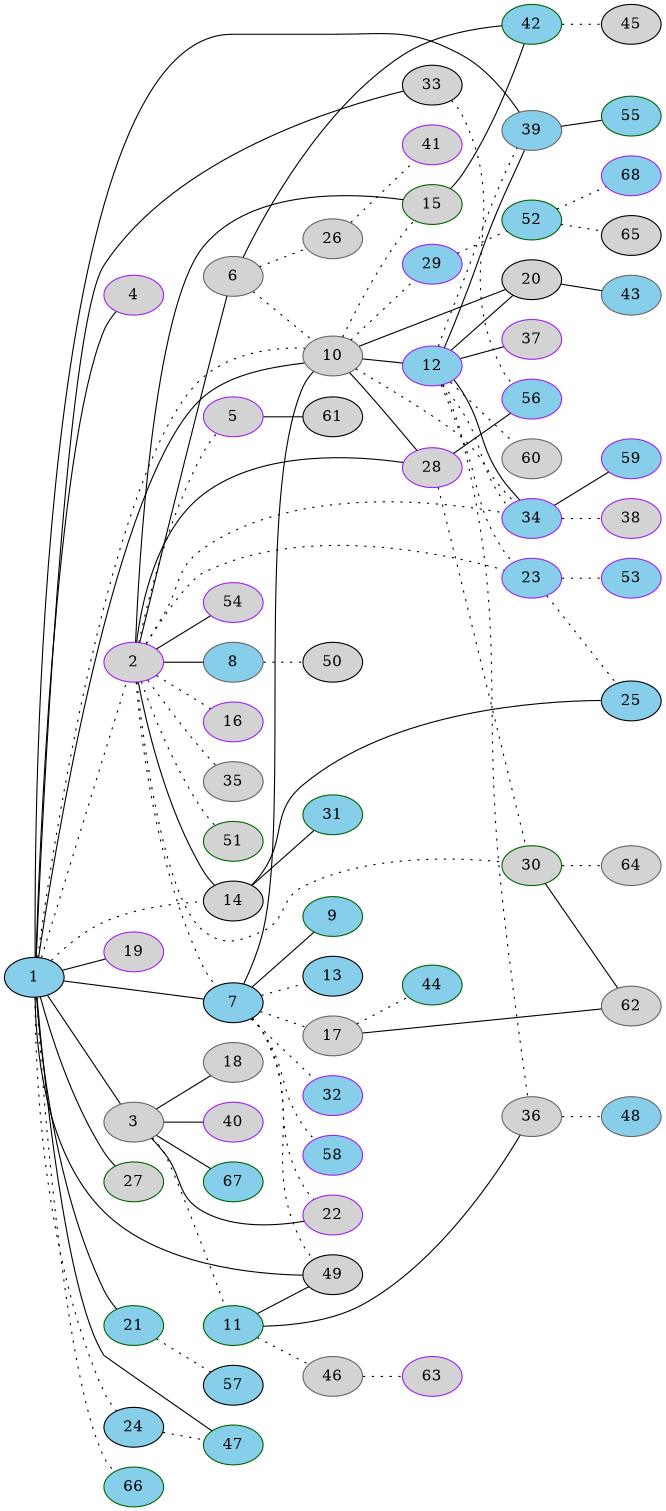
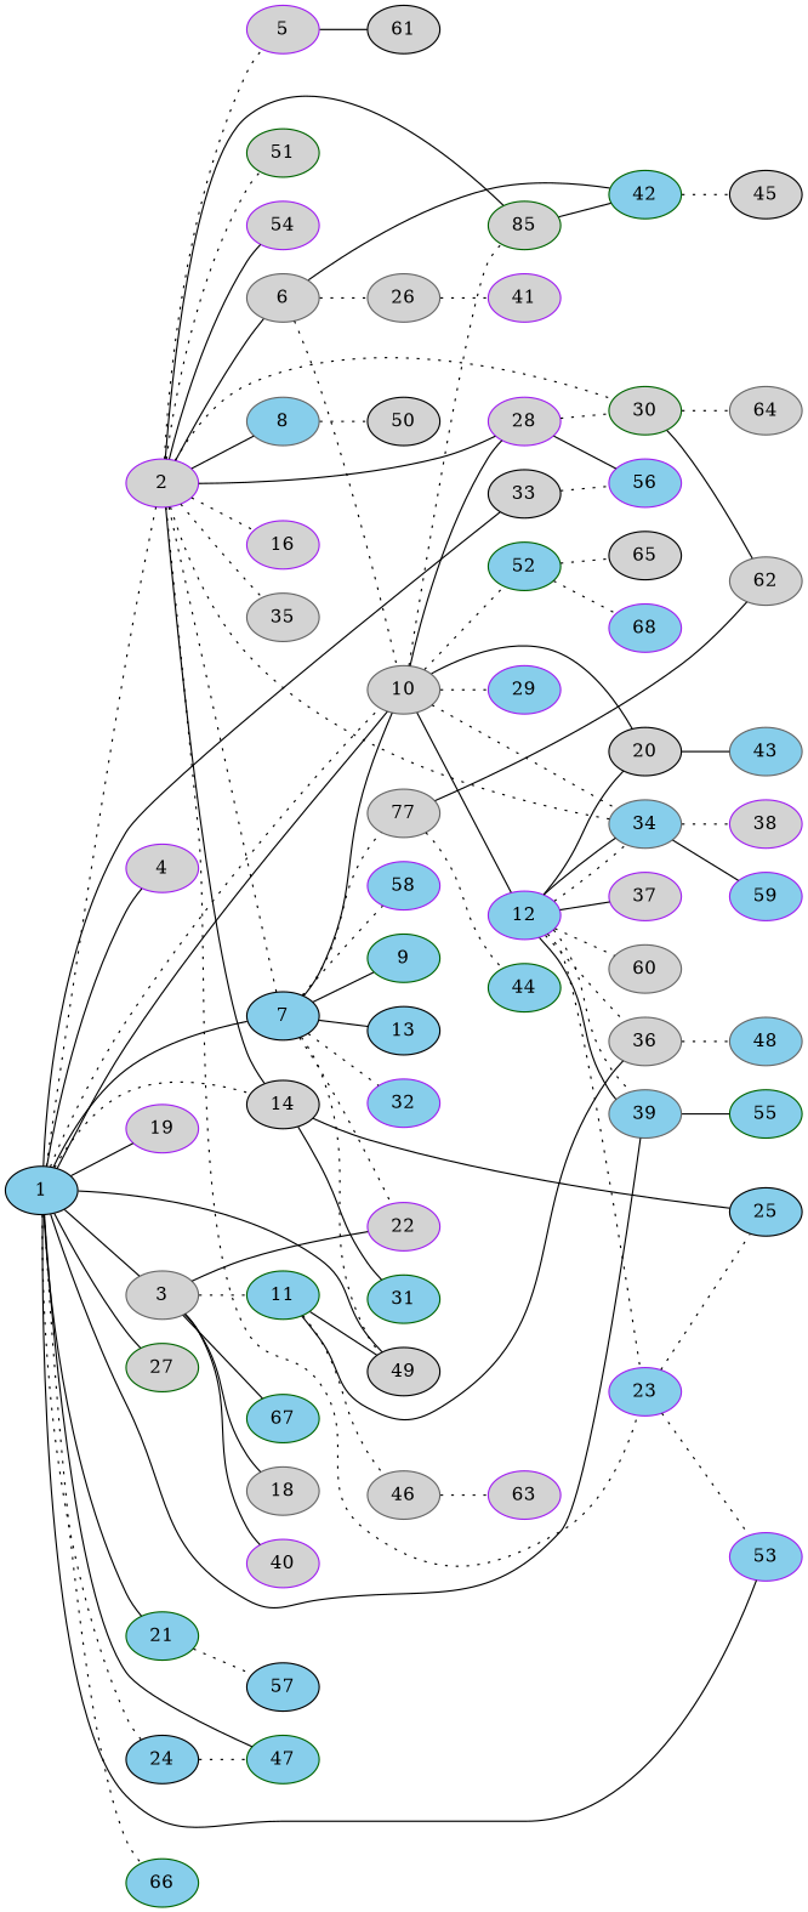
  graph {
    rankdir=LR
    node [color=purple fillcolor=lightgrey style=filled]
    edge [style=dotted]
    1 [color=black fillcolor=skyblue]
    2
    3 [color=gray40]
    4
    7 [color=black fillcolor=skyblue]
    10 [color=gray40]
    14 [color=black]
    19
    21 [color=darkgreen fillcolor=skyblue]
    24 [color=black fillcolor=skyblue]
    27 [color=darkgreen]
    33 [color=black]
    39 [color=gray40 fillcolor=skyblue]
    47 [color=darkgreen fillcolor=skyblue]
    49 [color=black]
    53 [fillcolor=skyblue]
    66 [color=darkgreen fillcolor=skyblue]
    5
    6 [color=gray40]
    8 [color=gray40 fillcolor=skyblue]
-   15 [color=darkgreen]
+   15 [color=darkgreen label=85]
    16
    23 [fillcolor=skyblue]
    28
    30 [color=darkgreen]
-   34 [fillcolor=skyblue]
+   34 [color=gray40 fillcolor=skyblue]
    35 [color=gray40]
    51 [color=darkgreen]
    54
    11 [color=darkgreen fillcolor=skyblue]
    18 [color=gray40]
    22
    40
    67 [color=darkgreen fillcolor=skyblue]
    9 [color=darkgreen fillcolor=skyblue]
    13 [color=black fillcolor=skyblue]
-   17 [color=gray40]
+   17 [color=gray40 label=77]
    32 [fillcolor=skyblue]
    58 [fillcolor=skyblue]
    12 [fillcolor=skyblue]
    20 [color=black]
    29 [fillcolor=skyblue]
    52 [color=darkgreen fillcolor=skyblue]
    25 [color=black fillcolor=skyblue]
    31 [color=darkgreen fillcolor=skyblue]
    57 [color=black fillcolor=skyblue]
    56 [fillcolor=skyblue]
    55 [color=darkgreen fillcolor=skyblue]
    61 [color=black]
    26 [color=gray40]
    42 [color=darkgreen fillcolor=skyblue]
    50 [color=black]
    62 [color=gray40]
    64 [color=gray40]
    38
    59 [fillcolor=skyblue]
    36 [color=gray40]
    46 [color=gray40]
    41
    45 [color=black]
    44 [color=darkgreen fillcolor=skyblue]
    37
    60 [color=gray40]
    43 [color=gray40 fillcolor=skyblue]
    65 [color=black]
    68 [fillcolor=skyblue]
    48 [color=gray40 fillcolor=skyblue]
    63
    1 -- 2
    1 -- 3 [style=solid]
    1 -- 4 [style=solid]
    1 -- 7 [style=solid]
    1 -- 10 [style=solid]
    1 -- 10
    1 -- 14
    1 -- 19 [style=solid]
    1 -- 21 [style=solid]
    1 -- 24
    1 -- 27 [style=solid]
    1 -- 33 [style=solid]
    1 -- 39 [style=solid]
    1 -- 47 [style=solid]
    1 -- 49 [style=solid]
+   1 -- 53 [style=solid]
    1 -- 66
    2 -- 7
    2 -- 14 [style=solid]
    2 -- 5
    2 -- 6 [style=solid]
    2 -- 8 [style=solid]
    2 -- 15 [style=solid]
    2 -- 16
    2 -- 23
    2 -- 28 [style=solid]
    2 -- 30
    2 -- 34
    2 -- 35
    2 -- 51
    2 -- 54 [style=solid]
    3 -- 11
    3 -- 18 [style=solid]
    3 -- 22 [style=solid]
    3 -- 40 [style=solid]
    3 -- 67 [style=solid]
    7 -- 10 [style=solid]
    7 -- 49
    7 -- 22
    7 -- 9 [style=solid]
-   7 -- 13
+   7 -- 13 [style=solid]
    7 -- 17
    7 -- 32
    7 -- 58
    10 -- 15
    10 -- 28 [style=solid]
    10 -- 34
    10 -- 12 [style=solid]
    10 -- 20 [style=solid]
    10 -- 29
-   29 -- 52
+   10 -- 52
    14 -- 25 [style=solid]
    14 -- 31 [style=solid]
    21 -- 57
    24 -- 47
    33 -- 56
    39 -- 55 [style=solid]
    5 -- 61 [style=solid]
    6 -- 10
    6 -- 26
    6 -- 42 [style=solid]
    8 -- 50
    15 -- 42 [style=solid]
    23 -- 53
    23 -- 25
    28 -- 30
    28 -- 56 [style=solid]
    30 -- 62 [style=solid]
    30 -- 64
    34 -- 38
    34 -- 59 [style=solid]
    11 -- 49 [style=solid]
    11 -- 36 [style=solid]
    11 -- 46
    17 -- 62 [style=solid]
    17 -- 44
    12 -- 39 [style=solid]
    12 -- 39
    12 -- 23
    12 -- 34
    12 -- 34 [style=solid]
    12 -- 20 [style=solid]
    12 -- 36
    12 -- 37 [style=solid]
    12 -- 60
    20 -- 43 [style=solid]
    52 -- 65
    52 -- 68
    26 -- 41
    42 -- 45
    36 -- 48
    46 -- 63
  }
